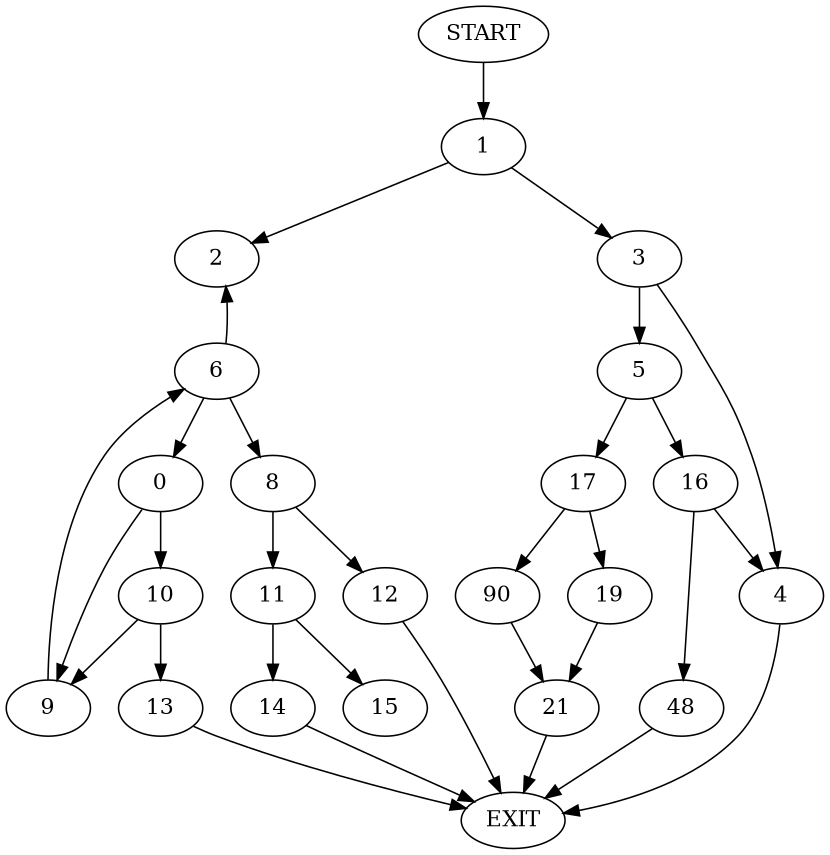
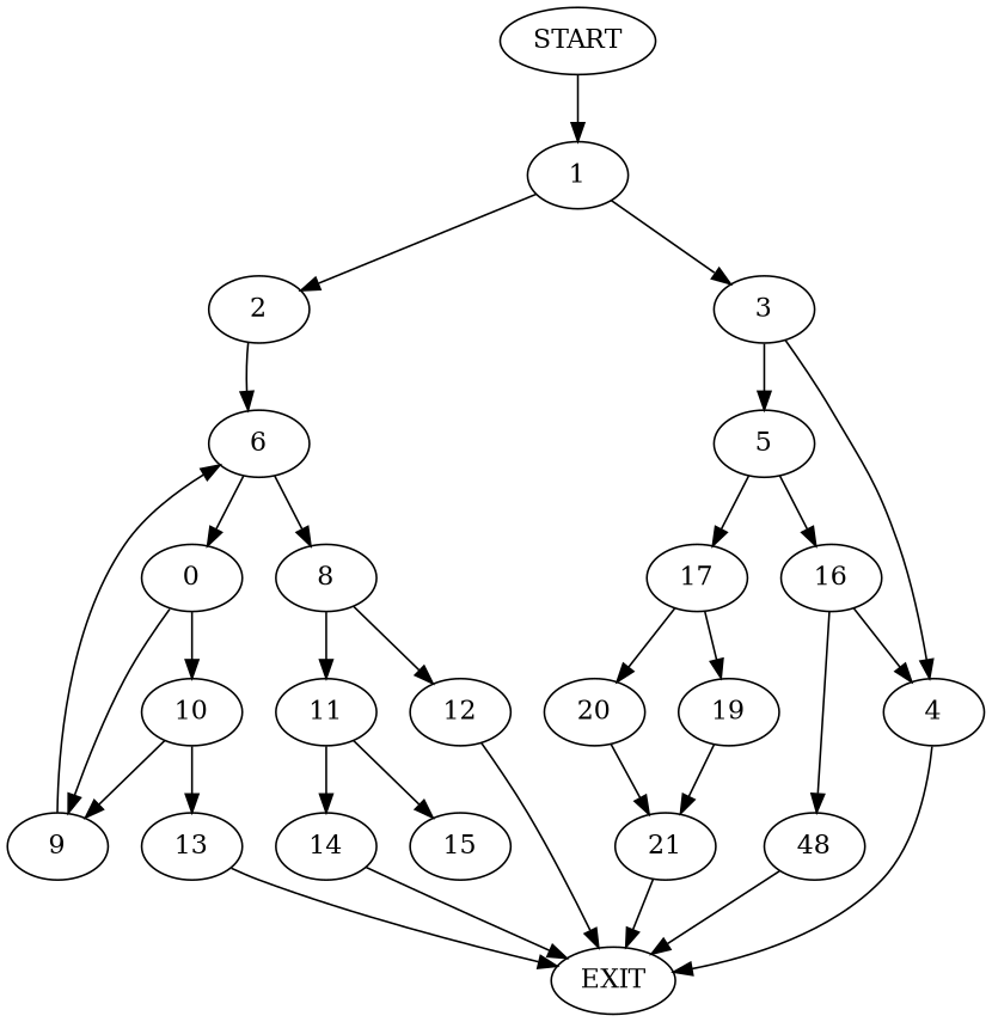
  digraph {
    n1 [label=START]
    1
    2
    3
    n5 [label=EXIT]
    6
    4
    5
    n9 [label=0]
    8
    16
    17
    n13 [label=48]
    19
-   20 [label=90]
+   20
    9
    10
    11
    12
    13
    14
    15
    21
    n1 -> 1
    1 -> 2
    1 -> 3
-   6 -> 2
+   2 -> 6
    3 -> 4
    3 -> 5
    6 -> n9
    6 -> 8
    4 -> n5
    5 -> 16
    5 -> 17
    n9 -> 9
    n9 -> 10
    8 -> 11
    8 -> 12
    16 -> 4
    16 -> n13
    17 -> 19
    17 -> 20
    n13 -> n5
    19 -> 21
    20 -> 21
    9 -> 6
    10 -> 9
    10 -> 13
    11 -> 14
    11 -> 15
    12 -> n5
    13 -> n5
    14 -> n5
    21 -> n5
  }
